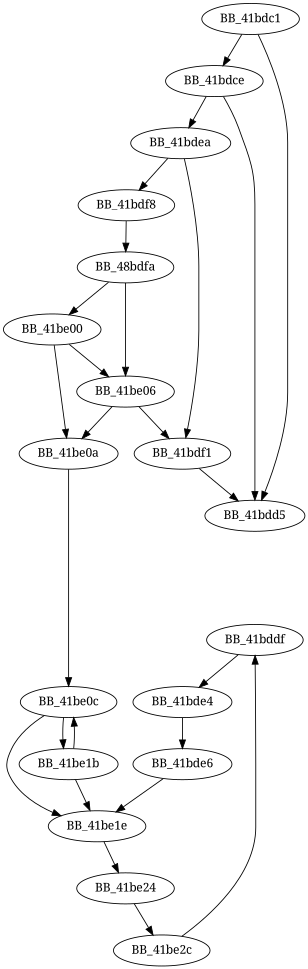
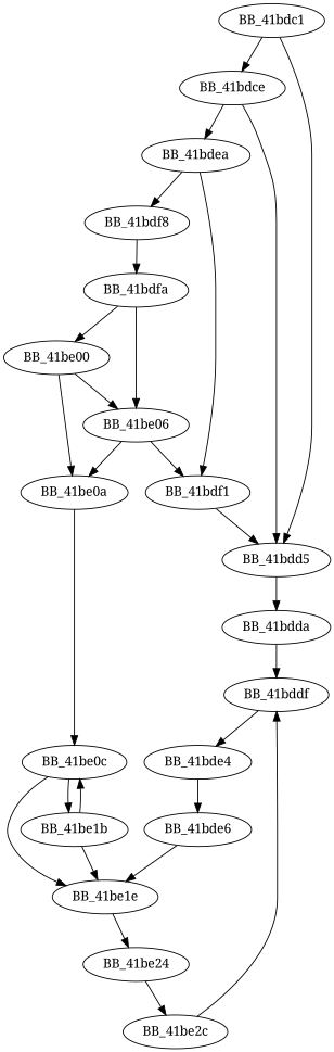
  digraph {
    fontname="Noto Serif"
    node [fontname="Noto Serif"]
    edge [fontname="Noto Serif"]
    n1 [label=BB_41bdc1]
    BB_41bdce
    BB_41bdd5
    BB_41bdea
+   BB_41bdda
    BB_41bdf1
    BB_41bdf8
    BB_41bddf
-   BB_41bdfa [label=BB_48bdfa]
+   BB_41bdfa
    BB_41bde4
    BB_41bde6
    BB_41be1e
    BB_41be00
    BB_41be06
    BB_41be0a
    BB_41be0c
    BB_41be1b
    BB_41be24
    BB_41be2c
    n1 -> BB_41bdce
    n1 -> BB_41bdd5
    BB_41bdce -> BB_41bdd5
    BB_41bdce -> BB_41bdea
+   BB_41bdd5 -> BB_41bdda
    BB_41bdea -> BB_41bdf1
    BB_41bdea -> BB_41bdf8
+   BB_41bdda -> BB_41bddf
    BB_41bdf1 -> BB_41bdd5
    BB_41bdf8 -> BB_41bdfa
    BB_41bddf -> BB_41bde4
    BB_41bdfa -> BB_41be00
    BB_41bdfa -> BB_41be06
    BB_41bde4 -> BB_41bde6
    BB_41bde6 -> BB_41be1e
    BB_41be1e -> BB_41be24
    BB_41be00 -> BB_41be06
    BB_41be00 -> BB_41be0a
    BB_41be06 -> BB_41bdf1
    BB_41be06 -> BB_41be0a
    BB_41be0a -> BB_41be0c
    BB_41be0c -> BB_41be1e
    BB_41be0c -> BB_41be1b
    BB_41be1b -> BB_41be1e
    BB_41be1b -> BB_41be0c
    BB_41be24 -> BB_41be2c
    BB_41be2c -> BB_41bddf
  }
